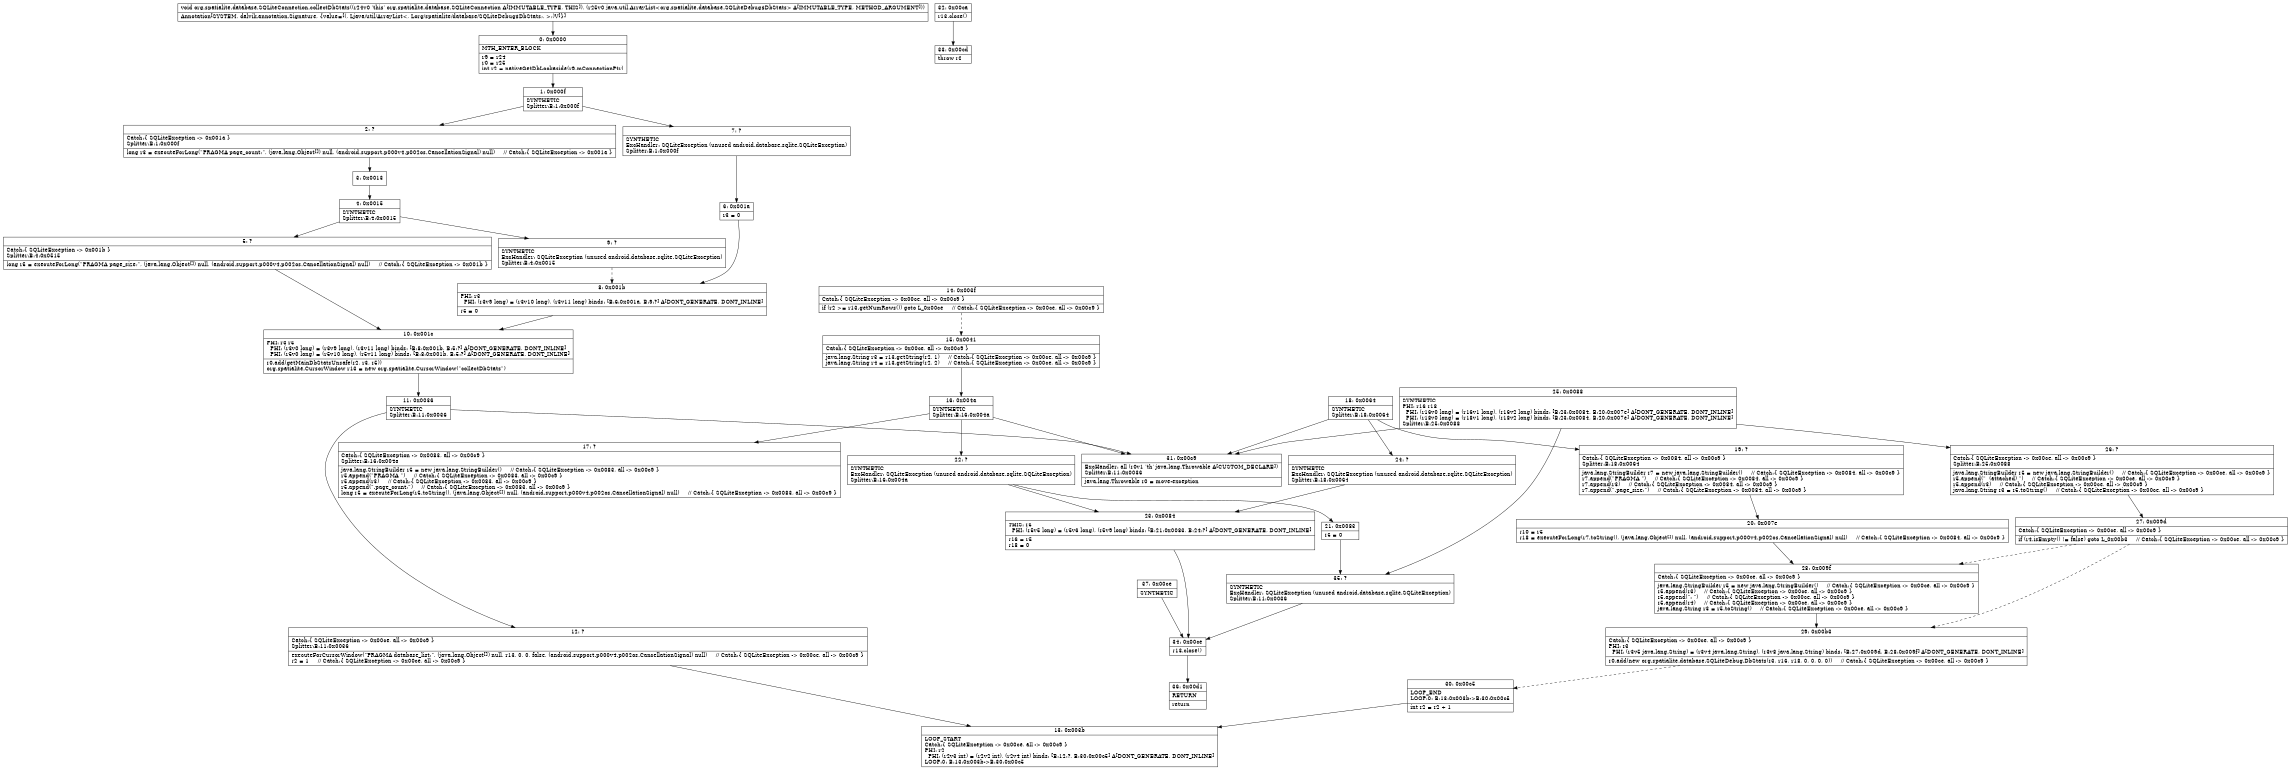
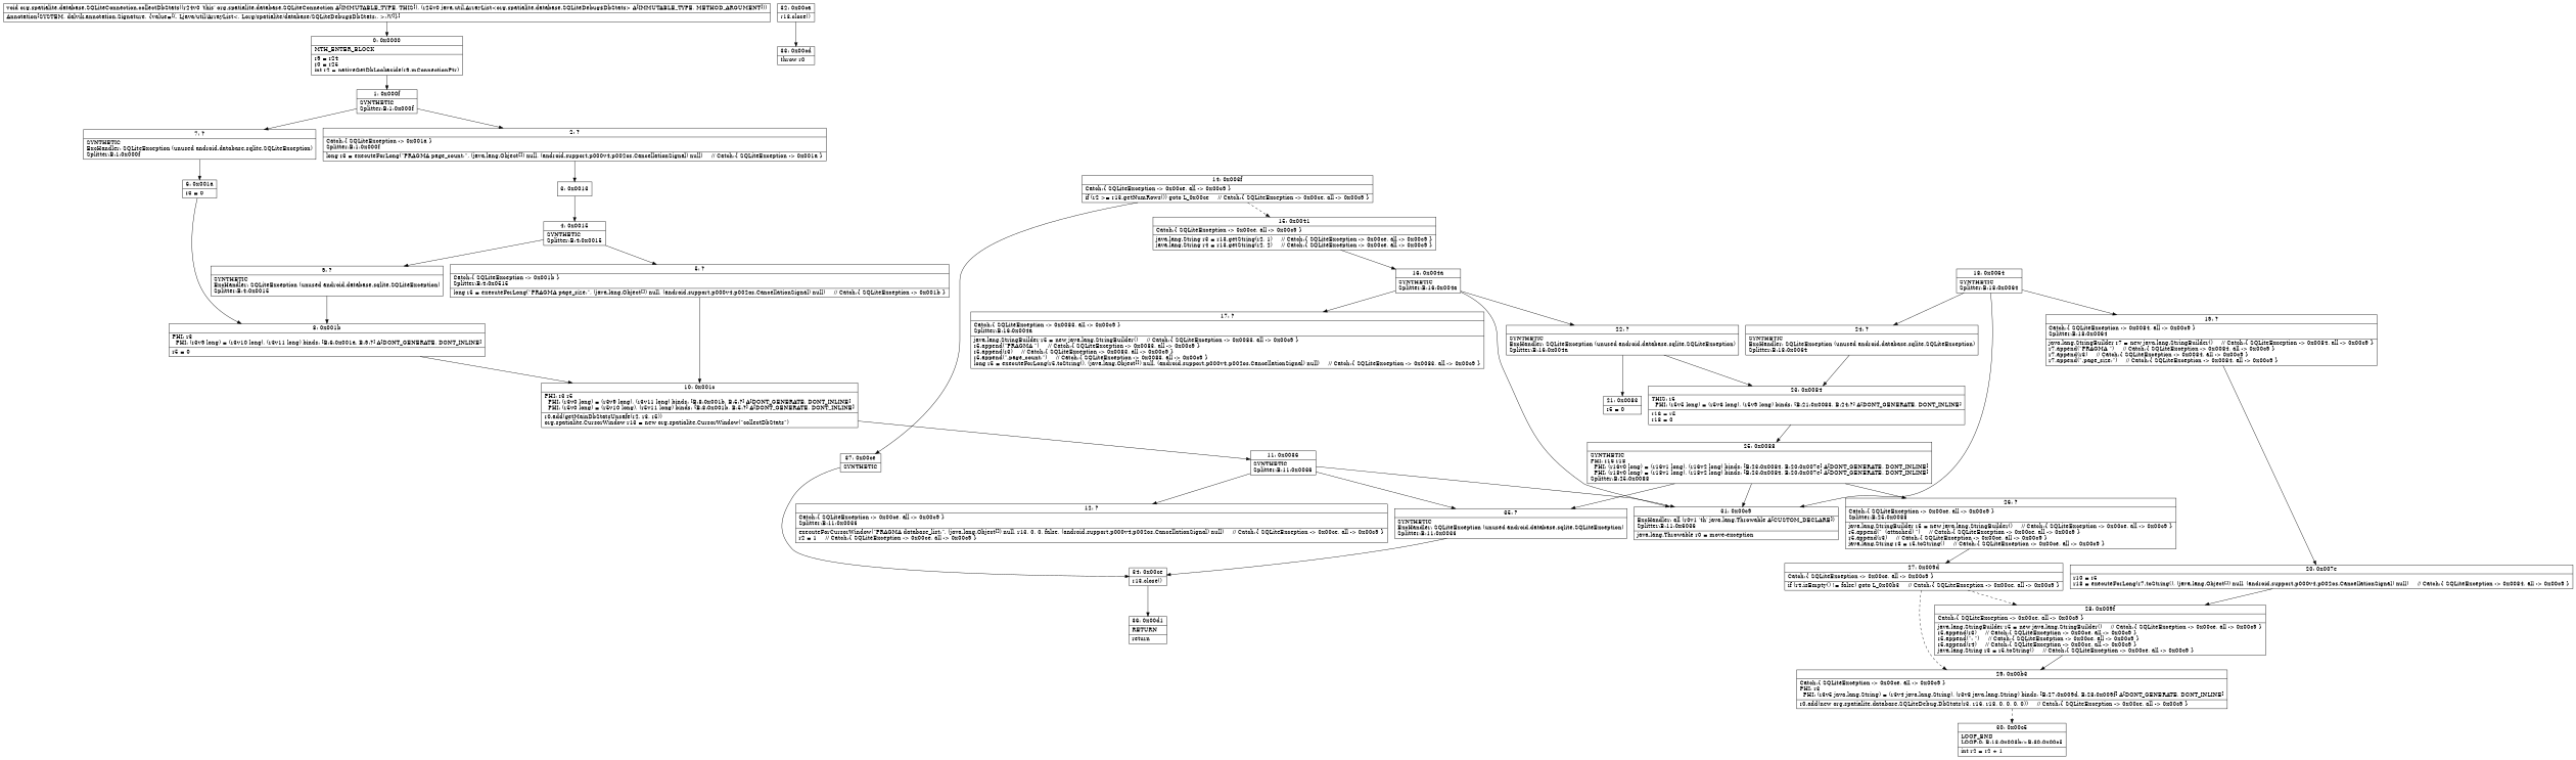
  digraph {
    node [shape=record]
    n1 [label="{0\:\ 0x0000|MTH_ENTER_BLOCK\l|r9 = r24\lr0 = r25\lint r2 = nativeGetDbLookaside(r9.mConnectionPtr)\l}"]
    n2 [label="{1\:\ 0x000f|SYNTHETIC\lSplitter:B:1:0x000f\l}"]
    n3 [label="{2\:\ ?|Catch:\{ SQLiteException \-\> 0x001a \}\lSplitter:B:1:0x000f\l|long r3 = executeForLong(\"PRAGMA page_count;\", (java.lang.Object[]) null, (android.support.p000v4.p002os.CancellationSignal) null)     \/\/ Catch:\{ SQLiteException \-\> 0x001a \}\l}"]
    n4 [label="{7\:\ ?|SYNTHETIC\lExcHandler: SQLiteException (unused android.database.sqlite.SQLiteException)\lSplitter:B:1:0x000f\l}"]
    n5 [label="{3\:\ 0x0013}"]
    n6 [label="{6\:\ 0x001a|r3 = 0\l}"]
    n7 [label="{4\:\ 0x0015|SYNTHETIC\lSplitter:B:4:0x0015\l}"]
    n8 [label="{5\:\ ?|Catch:\{ SQLiteException \-\> 0x001b \}\lSplitter:B:4:0x0515\l|long r5 = executeForLong(\"PRAGMA page_size;\", (java.lang.Object[]) null, (android.support.p000v4.p002os.CancellationSignal) null)     \/\/ Catch:\{ SQLiteException \-\> 0x001b \}\l}"]
    n9 [label="{9\:\ ?|SYNTHETIC\lExcHandler: SQLiteException (unused android.database.sqlite.SQLiteException)\lSplitter:B:4:0x0015\l}"]
    n10 [label="{10\:\ 0x001c|PHI: r3 r5 \l  PHI: (r3v0 long) = (r3v9 long), (r3v11 long) binds: [B:8:0x001b, B:5:?] A[DONT_GENERATE, DONT_INLINE]\l  PHI: (r5v0 long) = (r5v10 long), (r5v11 long) binds: [B:8:0x001b, B:5:?] A[DONT_GENERATE, DONT_INLINE]\l|r0.add(getMainDbStatsUnsafe(r2, r3, r5))\lorg.spatialite.CursorWindow r13 = new org.spatialite.CursorWindow(\"collectDbStats\")\l}"]
    n11 [label="{8\:\ 0x001b|PHI: r3 \l  PHI: (r3v9 long) = (r3v10 long), (r3v11 long) binds: [B:6:0x001a, B:9:?] A[DONT_GENERATE, DONT_INLINE]\l|r5 = 0\l}"]
    n12 [label="{11\:\ 0x0036|SYNTHETIC\lSplitter:B:11:0x0036\l}"]
    n13 [label="{12\:\ ?|Catch:\{ SQLiteException \-\> 0x00ce, all \-\> 0x00c9 \}\lSplitter:B:11:0x0036\l|executeForCursorWindow(\"PRAGMA database_list;\", (java.lang.Object[]) null, r13, 0, 0, false, (android.support.p000v4.p002os.CancellationSignal) null)     \/\/ Catch:\{ SQLiteException \-\> 0x00ce, all \-\> 0x00c9 \}\lr2 = 1     \/\/ Catch:\{ SQLiteException \-\> 0x00ce, all \-\> 0x00c9 \}\l}"]
-   n14 [label="{31\:\ 0x00c9|ExcHandler: all (r0v1 'th' java.lang.Throwable A[CUSTOM_DECLARE])\lSplitter:B:11:0x0036\l|java.lang.Throwable r0 = move\-exception\l}"]
+   n14 [label="{31\:\ 0x00c9|ExcHandler: all (r0v1 'th' java.lang.Throwable A[CUSTOM_DECLARE])\lSplitter:B:11:0x6036\l|java.lang.Throwable r0 = move\-exception\l}"]
    n15 [label="{35\:\ ?|SYNTHETIC\lExcHandler: SQLiteException (unused android.database.sqlite.SQLiteException)\lSplitter:B:11:0x0036\l}"]
-   n16 [label="{13\:\ 0x003b|LOOP_START\lCatch:\{ SQLiteException \-\> 0x00ce, all \-\> 0x00c9 \}\lPHI: r2 \l  PHI: (r2v3 int) = (r2v2 int), (r2v4 int) binds: [B:12:?, B:30:0x00c5] A[DONT_GENERATE, DONT_INLINE]\lLOOP:0: B:13:0x003b\-\>B:30:0x00c5\l}"]
    n17 [label="{34\:\ 0x00ce|r13.close()\l}"]
    n18 [label="{14\:\ 0x003f|Catch:\{ SQLiteException \-\> 0x00ce, all \-\> 0x00c9 \}\l|if (r2 \>= r13.getNumRows()) goto L_0x00ce     \/\/ Catch:\{ SQLiteException \-\> 0x00ce, all \-\> 0x00c9 \}\l}"]
    n19 [label="{15\:\ 0x0041|Catch:\{ SQLiteException \-\> 0x00ce, all \-\> 0x00c9 \}\l|java.lang.String r3 = r13.getString(r2, 1)     \/\/ Catch:\{ SQLiteException \-\> 0x00ce, all \-\> 0x00c9 \}\ljava.lang.String r4 = r13.getString(r2, 2)     \/\/ Catch:\{ SQLiteException \-\> 0x00ce, all \-\> 0x00c9 \}\l}"]
    n20 [label="{37\:\ 0x00ce|SYNTHETIC\l}"]
    n21 [label="{16\:\ 0x004a|SYNTHETIC\lSplitter:B:16:0x004a\l}"]
    n22 [label="{17\:\ ?|Catch:\{ SQLiteException \-\> 0x0083, all \-\> 0x00c9 \}\lSplitter:B:16:0x004a\l|java.lang.StringBuilder r5 = new java.lang.StringBuilder()     \/\/ Catch:\{ SQLiteException \-\> 0x0083, all \-\> 0x00c9 \}\lr5.append(\"PRAGMA \")     \/\/ Catch:\{ SQLiteException \-\> 0x0083, all \-\> 0x00c9 \}\lr5.append(r3)     \/\/ Catch:\{ SQLiteException \-\> 0x0083, all \-\> 0x00c9 \}\lr5.append(\".page_count;\")     \/\/ Catch:\{ SQLiteException \-\> 0x0083, all \-\> 0x00c9 \}\llong r5 = executeForLong(r5.toString(), (java.lang.Object[]) null, (android.support.p000v4.p002os.CancellationSignal) null)     \/\/ Catch:\{ SQLiteException \-\> 0x0083, all \-\> 0x00c9 \}\l}"]
    n23 [label="{22\:\ ?|SYNTHETIC\lExcHandler: SQLiteException (unused android.database.sqlite.SQLiteException)\lSplitter:B:16:0x004a\l}"]
    n24 [label="{21\:\ 0x0083|r5 = 0\l}"]
    n25 [label="{23\:\ 0x0084|THIS: r5 \l  PHI: (r5v5 long) = (r5v6 long), (r5v9 long) binds: [B:21:0x0083, B:24:?] A[DONT_GENERATE, DONT_INLINE]\l|r16 = r5\lr18 = 0\l}"]
    n26 [label="{18\:\ 0x0064|SYNTHETIC\lSplitter:B:18:0x0064\l}"]
    n27 [label="{19\:\ ?|Catch:\{ SQLiteException \-\> 0x0084, all \-\> 0x00c9 \}\lSplitter:B:18:0x0064\l|java.lang.StringBuilder r7 = new java.lang.StringBuilder()     \/\/ Catch:\{ SQLiteException \-\> 0x0084, all \-\> 0x00c9 \}\lr7.append(\"PRAGMA \")     \/\/ Catch:\{ SQLiteException \-\> 0x0084, all \-\> 0x00c9 \}\lr7.append(r3)     \/\/ Catch:\{ SQLiteException \-\> 0x0084, all \-\> 0x00c9 \}\lr7.append(\".page_size;\")     \/\/ Catch:\{ SQLiteException \-\> 0x0084, all \-\> 0x00c9 \}\l}"]
    n28 [label="{24\:\ ?|SYNTHETIC\lExcHandler: SQLiteException (unused android.database.sqlite.SQLiteException)\lSplitter:B:18:0x0064\l}"]
    n29 [label="{20\:\ 0x007e|r10 = r5\lr18 = executeForLong(r7.toString(), (java.lang.Object[]) null, (android.support.p000v4.p002os.CancellationSignal) null)     \/\/ Catch:\{ SQLiteException \-\> 0x0084, all \-\> 0x00c9 \}\l}"]
    n30 [label="{28\:\ 0x009f|Catch:\{ SQLiteException \-\> 0x00ce, all \-\> 0x00c9 \}\l|java.lang.StringBuilder r5 = new java.lang.StringBuilder()     \/\/ Catch:\{ SQLiteException \-\> 0x00ce, all \-\> 0x00c9 \}\lr5.append(r3)     \/\/ Catch:\{ SQLiteException \-\> 0x00ce, all \-\> 0x00c9 \}\lr5.append(\": \")     \/\/ Catch:\{ SQLiteException \-\> 0x00ce, all \-\> 0x00c9 \}\lr5.append(r4)     \/\/ Catch:\{ SQLiteException \-\> 0x00ce, all \-\> 0x00c9 \}\ljava.lang.String r3 = r5.toString()     \/\/ Catch:\{ SQLiteException \-\> 0x00ce, all \-\> 0x00c9 \}\l}"]
    n31 [label="{25\:\ 0x0088|SYNTHETIC\lPHI: r16 r18 \l  PHI: (r16v0 long) = (r16v1 long), (r16v2 long) binds: [B:23:0x0084, B:20:0x007e] A[DONT_GENERATE, DONT_INLINE]\l  PHI: (r18v0 long) = (r18v1 long), (r18v2 long) binds: [B:23:0x0084, B:20:0x007e] A[DONT_GENERATE, DONT_INLINE]\lSplitter:B:25:0x0088\l}"]
    n32 [label="{26\:\ ?|Catch:\{ SQLiteException \-\> 0x00ce, all \-\> 0x00c9 \}\lSplitter:B:25:0x0088\l|java.lang.StringBuilder r5 = new java.lang.StringBuilder()     \/\/ Catch:\{ SQLiteException \-\> 0x00ce, all \-\> 0x00c9 \}\lr5.append(\"  (attached) \")     \/\/ Catch:\{ SQLiteException \-\> 0x00ce, all \-\> 0x00c9 \}\lr5.append(r3)     \/\/ Catch:\{ SQLiteException \-\> 0x00ce, all \-\> 0x00c9 \}\ljava.lang.String r3 = r5.toString()     \/\/ Catch:\{ SQLiteException \-\> 0x00ce, all \-\> 0x00c9 \}\l}"]
    n33 [label="{27\:\ 0x009d|Catch:\{ SQLiteException \-\> 0x00ce, all \-\> 0x00c9 \}\l|if (r4.isEmpty() != false) goto L_0x00b3     \/\/ Catch:\{ SQLiteException \-\> 0x00ce, all \-\> 0x00c9 \}\l}"]
    n34 [label="{29\:\ 0x00b3|Catch:\{ SQLiteException \-\> 0x00ce, all \-\> 0x00c9 \}\lPHI: r3 \l  PHI: (r3v5 java.lang.String) = (r3v4 java.lang.String), (r3v8 java.lang.String) binds: [B:27:0x009d, B:28:0x009f] A[DONT_GENERATE, DONT_INLINE]\l|r0.add(new org.spatialite.database.SQLiteDebug.DbStats(r3, r16, r18, 0, 0, 0, 0))     \/\/ Catch:\{ SQLiteException \-\> 0x00ce, all \-\> 0x00c9 \}\l}"]
    n35 [label="{30\:\ 0x00c5|LOOP_END\lLOOP:0: B:13:0x003b\-\>B:30:0x00c5\l|int r2 = r2 + 1\l}"]
    n36 [label="{32\:\ 0x00ca|r13.close()\l}"]
    n37 [label="{33\:\ 0x00cd|throw r0\l}"]
    n38 [label="{36\:\ 0x00d1|RETURN\l|return\l}"]
    n39 [label="{void org.spatialite.database.SQLiteConnection.collectDbStats((r24v0 'this' org.spatialite.database.SQLiteConnection A[IMMUTABLE_TYPE, THIS]), (r25v0 java.util.ArrayList\<org.spatialite.database.SQLiteDebug$DbStats\> A[IMMUTABLE_TYPE, METHOD_ARGUMENT]))  | Annotation[SYSTEM, dalvik.annotation.Signature, \{value=[(, Ljava\/util\/ArrayList\<, Lorg\/spatialite\/database\/SQLiteDebug$DbStats;, \>;)V]\}]\l}"]
    n1 -> n2
    n2 -> n3
    n2 -> n4
    n3 -> n5
    n4 -> n6
    n5 -> n7
    n6 -> n11
    n7 -> n8
    n7 -> n9
    n8 -> n10
-   n9 -> n11 [style=dashed]
+   n9 -> n11
    n10 -> n12
    n11 -> n10
    n12 -> n13
    n12 -> n14
-   n24 -> n15
-   n13 -> n16
+   n12 -> n15
    n15 -> n17
    n17 -> n38
    n18 -> n19 [style=dashed]
+   n18 -> n20
    n19 -> n21
    n20 -> n17
    n21 -> n14
    n21 -> n22
    n21 -> n23
    n23 -> n24
    n23 -> n25
-   n25 -> n17
+   n25 -> n31
    n26 -> n14
    n26 -> n27
    n26 -> n28
    n27 -> n29
    n28 -> n25
    n29 -> n30
    n30 -> n34
    n31 -> n14
    n31 -> n15
    n31 -> n32
    n32 -> n33
    n33 -> n30 [style=dashed]
    n33 -> n34 [style=dashed]
    n34 -> n35 [style=dashed]
-   n35 -> n16
    n36 -> n37
    n39 -> n1
  }
